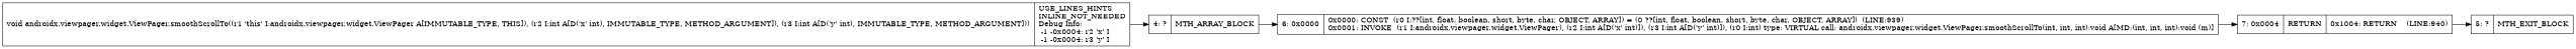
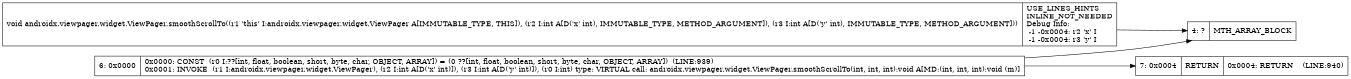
  digraph {
    rankdir=LR
    node [shape=record]
    n1 [label="{4\:\ ?|MTH_ARRAY_BLOCK\l}"]
    n2 [label="{6\:\ 0x0000|0x0000: CONST  (r0 I:??[int, float, boolean, short, byte, char, OBJECT, ARRAY]) = (0 ??[int, float, boolean, short, byte, char, OBJECT, ARRAY])  (LINE:939)\l0x0001: INVOKE  (r1 I:androidx.viewpager.widget.ViewPager), (r2 I:int A[D('x' int)]), (r3 I:int A[D('y' int)]), (r0 I:int) type: VIRTUAL call: androidx.viewpager.widget.ViewPager.smoothScrollTo(int, int, int):void A[MD:(int, int, int):void (m)]\l}"]
-   n3 [label="{7\:\ 0x0004|RETURN\l|0x1004: RETURN    (LINE:940)\l}"]
-   n4 [label="{5\:\ ?|MTH_EXIT_BLOCK\l}"]
+   n3 [label="{7\:\ 0x0004|RETURN\l|0x0004: RETURN    (LINE:940)\l}"]
    n5 [label="{void androidx.viewpager.widget.ViewPager.smoothScrollTo((r1 'this' I:androidx.viewpager.widget.ViewPager A[IMMUTABLE_TYPE, THIS]), (r2 I:int A[D('x' int), IMMUTABLE_TYPE, METHOD_ARGUMENT]), (r3 I:int A[D('y' int), IMMUTABLE_TYPE, METHOD_ARGUMENT]))  | USE_LINES_HINTS\lINLINE_NOT_NEEDED\lDebug Info:\l  \-1 \-0x0004: r2 'x' I\l  \-1 \-0x0004: r3 'y' I\l}"]
-   n1 -> n2
+   n2 -> n1
    n2 -> n3
-   n3 -> n4
    n5 -> n1
  }
